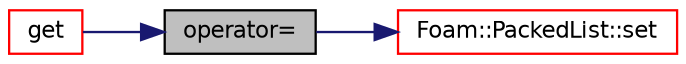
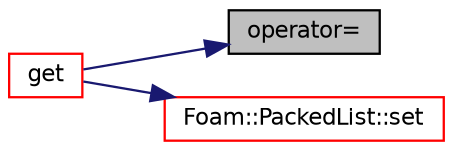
  digraph {
    rankdir=LR
    node [color=red fontname=Helvetica fontsize=10 shape=record]
    edge [color=midnightblue fontname=Helvetica fontsize=10 labelfontname=Helvetica labelfontsize=10 style=solid]
    n1 [color=black fillcolor=grey75 fontcolor=black height=0.2 label="operator=" style=filled width=0.4]
    n2 [height=0.2 label="Foam::PackedList::set" width=0.4]
    n3 [height=0.2 label=get width=0.4]
-   n1 -> n2
+   n3 -> n2
    n3 -> n1
  }
